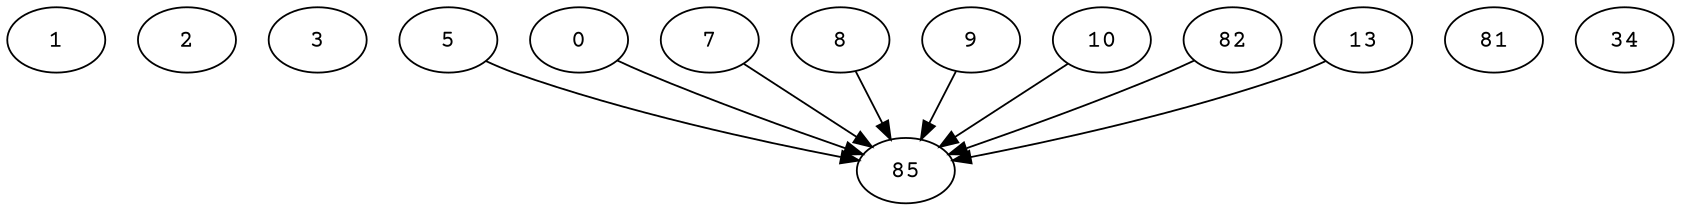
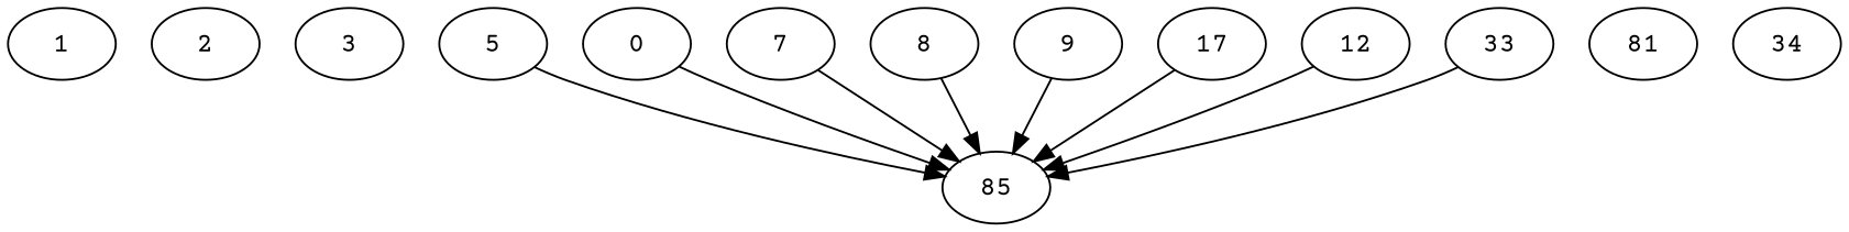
  digraph {
    fontname="Courier Prime"
    node [alpha=0.03 fontname="Courier Prime"]
    edge [fontname="Courier Prime"]
    1 [expect_size=36018176]
    2 [alpha=0.13 expect_size=49297408]
    3 [alpha=0.07 expect_size=34423808]
    5 [alpha=0.18 expect_size=17695744]
    n5 [alpha=0.16 expect_size=11319296 label=85]
    n6 [alpha=0.16 expect_size=47562752 label=0]
    7 [alpha=0.04 expect_size=13430784]
    8 [alpha=0.07 expect_size=25612288]
    9 [alpha=0.01 expect_size=34120704]
-   10 [alpha=0.18 expect_size=14075904]
+   10 [alpha=0.18 expect_size=14075904 label=17]
    n11 [alpha=0.05 expect_size=40381440 label=81]
-   12 [alpha=0.20 expect_size=46743552 label=82]
-   13 [alpha=0.04 expect_size=29770752]
+   12 [alpha=0.20 expect_size=46743552]
+   13 [alpha=0.04 expect_size=29770752 label=33]
    n14 [expect_size=47065088 label=34]
    5 -> n5
    n6 -> n5
    7 -> n5
    8 -> n5
    9 -> n5
    10 -> n5
    12 -> n5
    13 -> n5
  }
